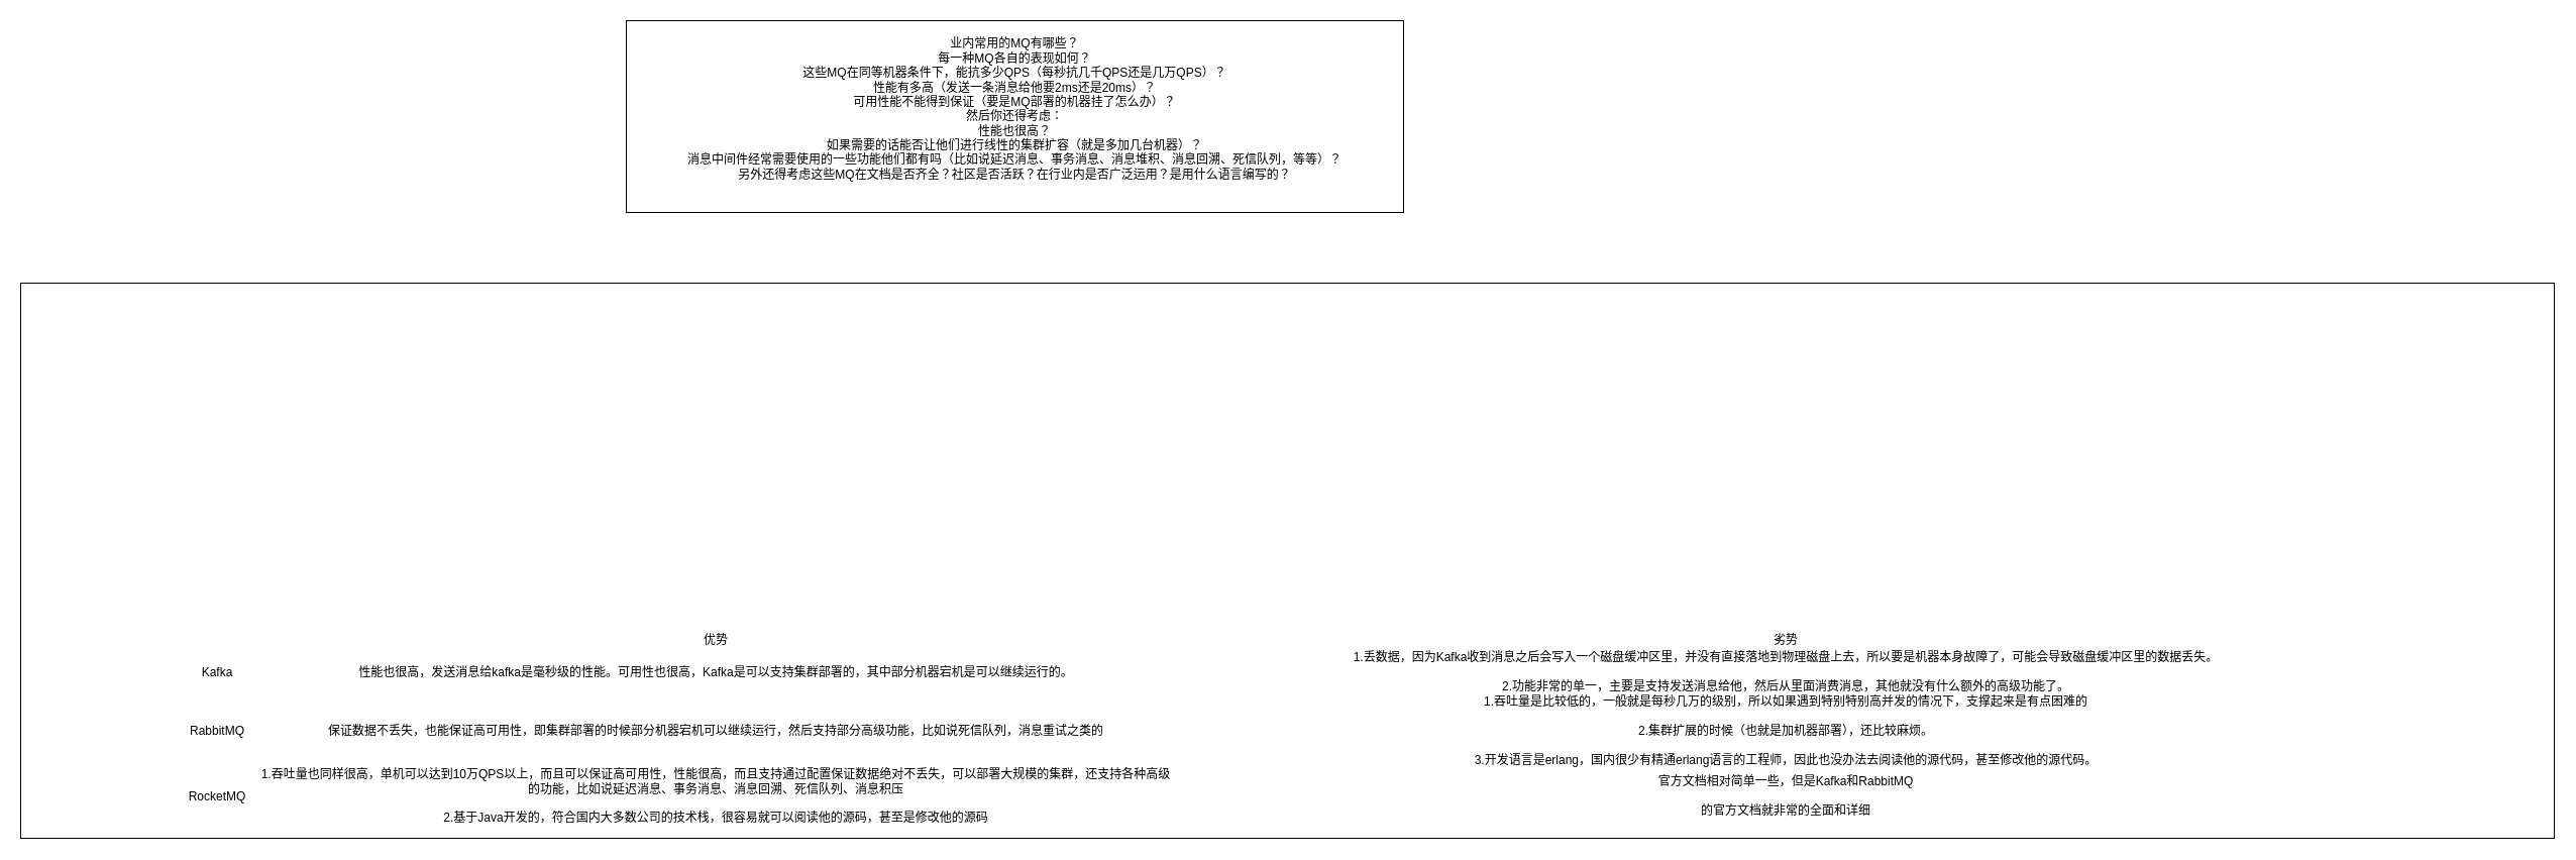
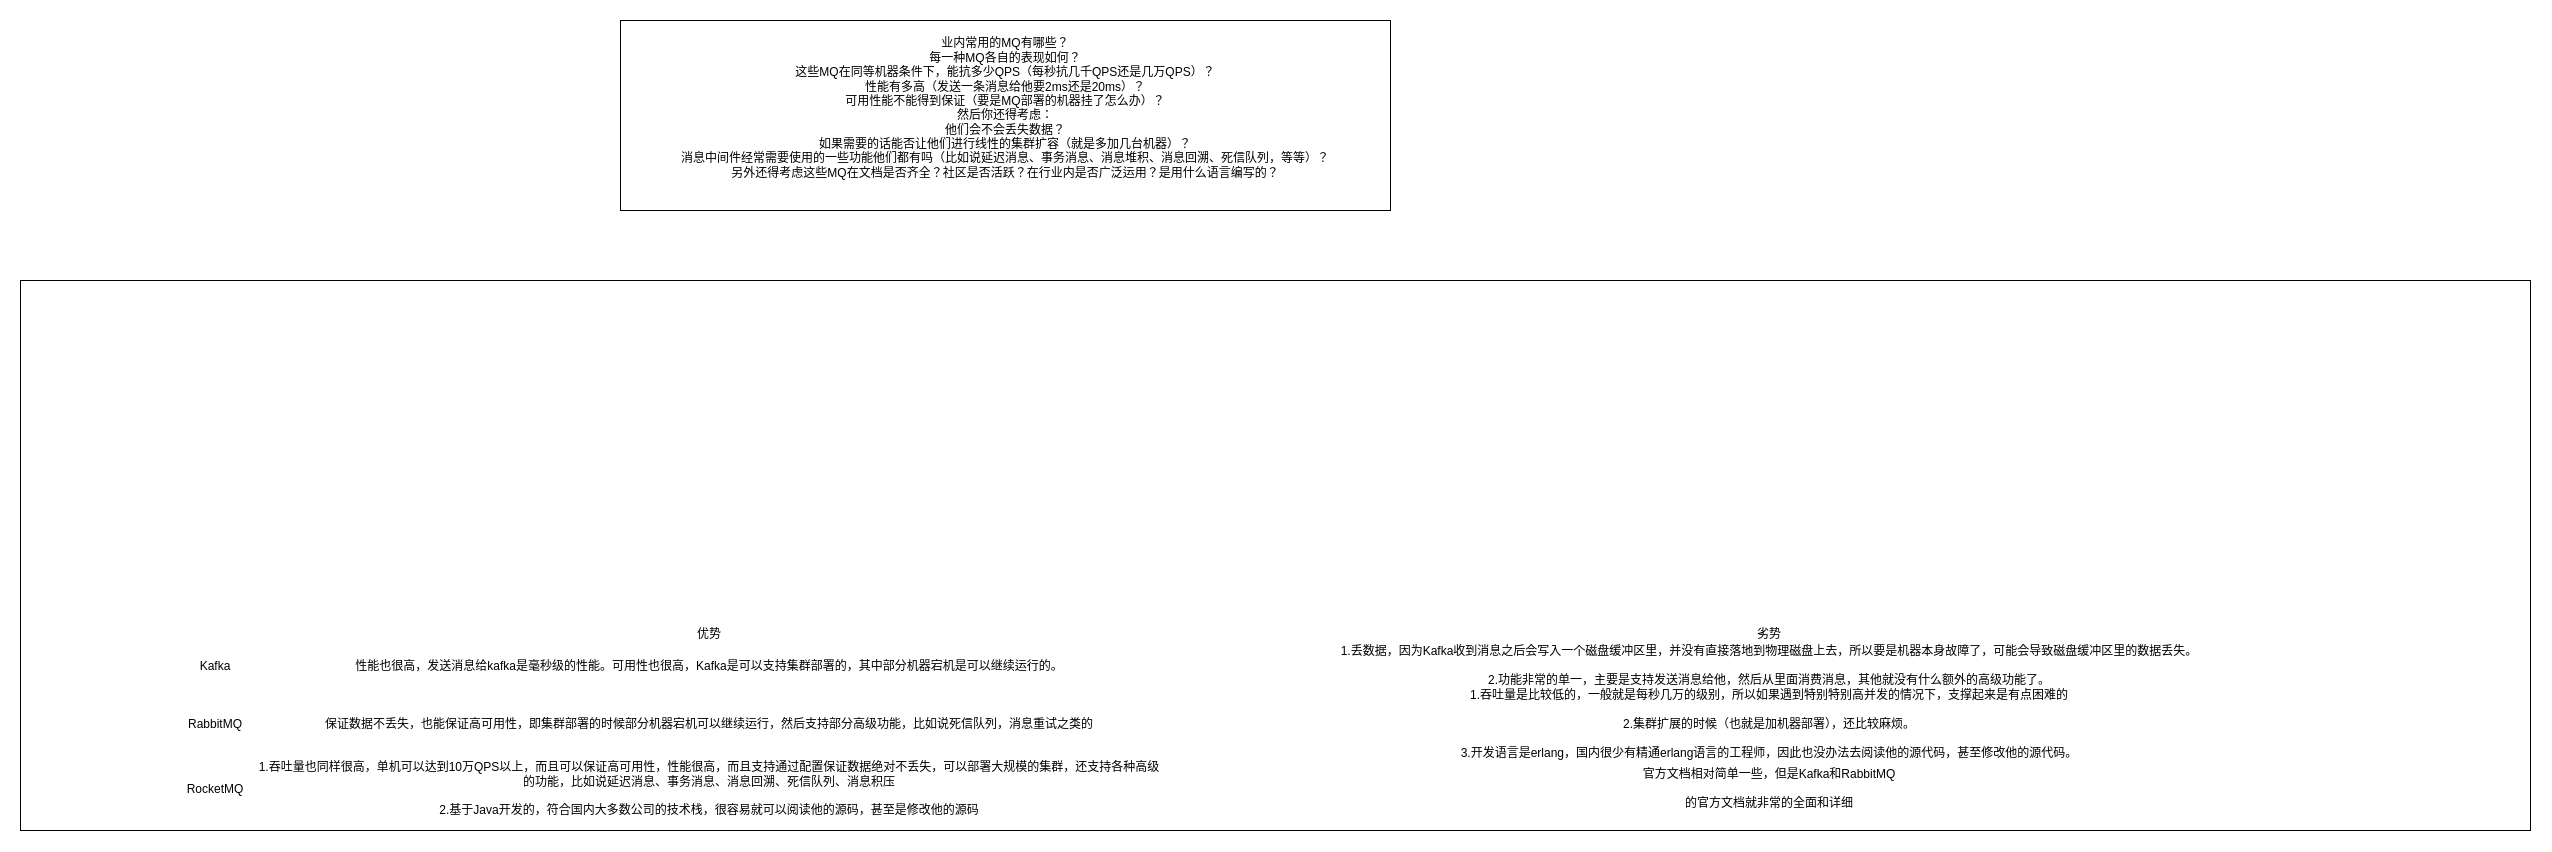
  <mxCell id="0" />
  <mxCell id="1" parent="0" />
- <mxCell id="2" value="&lt;div&gt;业内常用的MQ有哪些？&lt;/div&gt;&lt;div&gt;每一种MQ各自的表现如何？&lt;/div&gt;&lt;div&gt;这些MQ在同等机器条件下，能抗多少QPS（每秒抗几千QPS还是几万QPS）？&lt;/div&gt;&lt;div&gt;性能有多高（发送一条消息给他要2ms还是20ms）？&lt;/div&gt;&lt;div&gt;可用性能不能得到保证（要是MQ部署的机器挂了怎么办）？&lt;/div&gt;&lt;div&gt;然后你还得考虑：&lt;/div&gt;&lt;div&gt;性能也很高？&lt;/div&gt;&lt;div&gt;如果需要的话能否让他们进行线性的集群扩容（就是多加几台机器）？&lt;/div&gt;&lt;div&gt;消息中间件经常需要使用的一些功能他们都有吗（比如说延迟消息、事务消息、消息堆积、消息回溯、死信队列，等等）？&lt;/div&gt;&lt;div&gt;另外还得考虑这些MQ在文档是否齐全？社区是否活跃？在行业内是否广泛运用？是用什么语言编写的？&lt;/div&gt;&lt;div&gt;&lt;br&gt;&lt;/div&gt;" style="rounded=0;whiteSpace=wrap;html=1;" vertex="1" parent="1"><mxGeometry x="620" y="20" width="770" height="190" as="geometry" /></mxCell>
+ <mxCell id="2" value="&lt;div&gt;业内常用的MQ有哪些？&lt;/div&gt;&lt;div&gt;每一种MQ各自的表现如何？&lt;/div&gt;&lt;div&gt;这些MQ在同等机器条件下，能抗多少QPS（每秒抗几千QPS还是几万QPS）？&lt;/div&gt;&lt;div&gt;性能有多高（发送一条消息给他要2ms还是20ms）？&lt;/div&gt;&lt;div&gt;可用性能不能得到保证（要是MQ部署的机器挂了怎么办）？&lt;/div&gt;&lt;div&gt;然后你还得考虑：&lt;/div&gt;&lt;div&gt;他们会不会丢失数据？&lt;/div&gt;&lt;div&gt;如果需要的话能否让他们进行线性的集群扩容（就是多加几台机器）？&lt;/div&gt;&lt;div&gt;消息中间件经常需要使用的一些功能他们都有吗（比如说延迟消息、事务消息、消息堆积、消息回溯、死信队列，等等）？&lt;/div&gt;&lt;div&gt;另外还得考虑这些MQ在文档是否齐全？社区是否活跃？在行业内是否广泛运用？是用什么语言编写的？&lt;/div&gt;&lt;div&gt;&lt;br&gt;&lt;/div&gt;" style="rounded=0;whiteSpace=wrap;html=1;" vertex="1" parent="1"><mxGeometry x="620" y="20" width="770" height="190" as="geometry" /></mxCell>
  <mxCell id="3" value="&lt;table border=&quot;0&quot; cellpadding=&quot;0&quot; cellspacing=&quot;0&quot; width=&quot;2203&quot; style=&quot;border-collapse: collapse ; width: 1652pt&quot;&gt;&lt;br/&gt; &lt;colgroup&gt;&lt;col width=&quot;83&quot; style=&quot;width: 62pt&quot;&gt;&lt;br/&gt; &lt;col width=&quot;905&quot; style=&quot;width: 679pt&quot;&gt;&lt;br/&gt; &lt;col width=&quot;1215&quot; style=&quot;width: 911pt&quot;&gt;&lt;br/&gt; &lt;/colgroup&gt;&lt;tbody&gt;&lt;tr style=&quot;height: 14.25pt&quot;&gt;&lt;br/&gt;  &lt;td height=&quot;19&quot; width=&quot;83&quot; style=&quot;height: 14.25pt ; width: 62pt&quot;&gt;&lt;/td&gt;&lt;br/&gt;  &lt;td width=&quot;905&quot; style=&quot;width: 679pt&quot;&gt;优势&lt;/td&gt;&lt;br/&gt;  &lt;td width=&quot;1215&quot; style=&quot;width: 911pt&quot;&gt;劣势&lt;/td&gt;&lt;br/&gt; &lt;/tr&gt;&lt;br/&gt; &lt;tr style=&quot;height: 33.75pt&quot;&gt;&lt;br/&gt;  &lt;td height=&quot;45&quot; style=&quot;height: 33.75pt&quot;&gt;Kafka&lt;/td&gt;&lt;br/&gt;  &lt;td class=&quot;xl65&quot; width=&quot;905&quot; style=&quot;width: 679pt&quot;&gt;性能也很高，发送消息给kafka是毫秒级的性能。可用性也很高，Kafka是可以支持集群部署的，其中部分机器宕机是可以继续运行的。&lt;/td&gt;&lt;br/&gt;  &lt;td class=&quot;xl65&quot; width=&quot;1215&quot; style=&quot;width: 911pt&quot;&gt;1.丢数据，因为Kafka收到消息之后会写入一个磁盘缓冲区里，并没有直接落地到物理磁盘上去，所以要是机器本身故障了，可能会导致磁盘缓冲区里的数据丢失。&lt;br&gt;&lt;br/&gt;    2.功能非常的单一，主要是支持发送消息给他，然后从里面消费消息，其他就没有什么额外的高级功能了。&lt;/td&gt;&lt;br/&gt; &lt;/tr&gt;&lt;br/&gt; &lt;tr style=&quot;height: 42.75pt&quot;&gt;&lt;br/&gt;  &lt;td height=&quot;57&quot; style=&quot;height: 42.75pt&quot;&gt;RabbitMQ&lt;/td&gt;&lt;br/&gt;  &lt;td class=&quot;xl65&quot; width=&quot;905&quot; style=&quot;width: 679pt&quot;&gt;保证数据不丢失，也能保证高可用性，即集群部署的时候部分机器宕机可以继续运行，然后支持部分高级功能，比如说死信队列，消息重试之类的&lt;/td&gt;&lt;br/&gt;  &lt;td class=&quot;xl65&quot; width=&quot;1215&quot; style=&quot;width: 911pt&quot;&gt;1.吞吐量是比较低的，一般就是每秒几万的级别，所以如果遇到特别特别高并发的情况下，支撑起来是有点困难的&lt;br&gt;&lt;br/&gt;    2.集群扩展的时候（也就是加机器部署），还比较麻烦。&lt;br&gt;&lt;br/&gt;    3.开发语言是erlang，国内很少有精通erlang语言的工程师，因此也没办法去阅读他的源代码，甚至修改他的源代码。&lt;/td&gt;&lt;br/&gt; &lt;/tr&gt;&lt;br/&gt; &lt;tr style=&quot;height: 42.75pt&quot;&gt;&lt;br/&gt;  &lt;td height=&quot;57&quot; style=&quot;height: 42.75pt&quot;&gt;RocketMQ&lt;/td&gt;&lt;br/&gt;  &lt;td class=&quot;xl65&quot; width=&quot;905&quot; style=&quot;width: 679pt&quot;&gt;1.吞吐量也同样很高，单机可以达到10万QPS以上，而且可以保证高可用性，性能很高，而且支持通过配置保证数据绝对不丢失，可以部署大规模的集群，还支持各种高级的功能，比如说延迟消息、事务消息、消息回溯、死信队列、消息积压&lt;br&gt;&lt;br/&gt;    2.基于Java开发的，符合国内大多数公司的技术栈，很容易就可以阅读他的源码，甚至是修改他的源码&lt;/td&gt;&lt;br/&gt;  &lt;td class=&quot;xl65&quot; width=&quot;1215&quot; style=&quot;width: 911pt&quot;&gt;官方文档相对简单一些，但是Kafka和RabbitMQ&lt;br&gt;&lt;br/&gt;    的官方文档就非常的全面和详细&lt;/td&gt;&lt;br/&gt; &lt;/tr&gt;&lt;/tbody&gt;&lt;/table&gt;" style="rounded=0;whiteSpace=wrap;html=1;" vertex="1" parent="1"><mxGeometry x="20" y="280" width="2510" height="550" as="geometry" /></mxCell>
